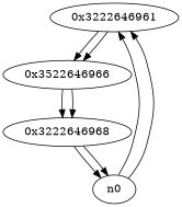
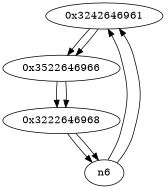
  digraph {
-   n1 [label="0x3222646961"]
+   n1 [label="0x3242646961"]
    n2 [label="0x3522646966"]
    n3 [label="0x3222646968"]
-   n0
+   n0 [label=n6]
    n1 -> n2
    n1 -> n2
    n2 -> n3
    n2 -> n3
    n3 -> n0
    n3 -> n0
    n0 -> n1
    n0 -> n1
  }
